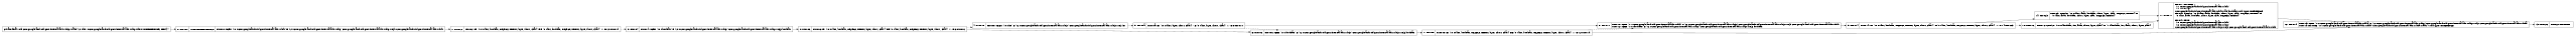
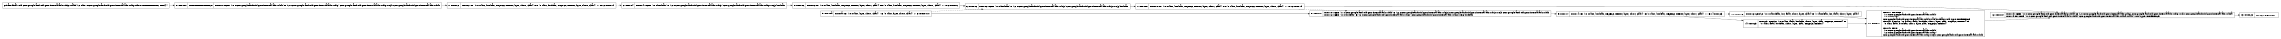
  digraph {
    rankdir=LR
    node [shape=record]
    n1 [label="{0\:\ 0x0000|MTH_ENTER_BLOCK\l|0x0000: IGET  (r0 I:com.google.android.gms.internal.ads.zzbik) = (r2 I:com.google.android.gms.internal.ads.zzbip) com.google.android.gms.internal.ads.zzbip.zzejh com.google.android.gms.internal.ads.zzbik \l}"]
    n2 [label="{1\:\ 0x0002|0x0002: IF  (r0 I:?[int, boolean, OBJECT, ARRAY, byte, short, char]) == (0 ?[int, boolean, OBJECT, ARRAY, byte, short, char])  \-\> B:12:0x001d \l}"]
    n3 [label="{2\:\ 0x0004|0x0004: IGET  (r0 I:boolean) = (r2 I:com.google.android.gms.internal.ads.zzbip) com.google.android.gms.internal.ads.zzbip.zzejp boolean \l}"]
    n4 [label="{3\:\ 0x0006|0x0006: IF  (r0 I:?[int, boolean, OBJECT, ARRAY, byte, short, char]) == (0 ?[int, boolean, OBJECT, ARRAY, byte, short, char])  \-\> B:6:0x000c \l}"]
    n5 [label="{12\:\ 0x001d|0x001d: IGET  (r0 I:com.google.android.gms.internal.ads.zzbha) = (r2 I:com.google.android.gms.internal.ads.zzbip) com.google.android.gms.internal.ads.zzbip.zzdjo com.google.android.gms.internal.ads.zzbha \l0x001f: INVOKE  (r0 I:com.google.android.gms.internal.ads.zzbha) com.google.android.gms.internal.ads.zzbha.zzaas():void type: INTERFACE \l}"]
    n6 [label="{13\:\ 0x0022|0x0022: RETURN   \l}"]
-   n7 [label="{4\:\ 0x0008|0x0008: IGET  (r0 I:int) = (r2 I:com.google.android.gms.internal.ads.zzbip) com.google.android.gms.internal.ads.zzbip.zzejr int \l}"]
    n8 [label="{6\:\ 0x000c|0x000c: IGET  (r0 I:boolean) = (r2 I:com.google.android.gms.internal.ads.zzbip) com.google.android.gms.internal.ads.zzbip.zzejq boolean \l}"]
    n9 [label="{5\:\ 0x000a|0x000a: IF  (r0 I:?[int, byte, short, char]) \<= (0 ?[int, byte, short, char])  \-\> B:8:0x0010 \l}"]
    n10 [label="{7\:\ 0x000e|0x000e: IF  (r0 I:?[int, boolean, OBJECT, ARRAY, byte, short, char]) == (0 ?[int, boolean, OBJECT, ARRAY, byte, short, char])  \-\> B:12:0x001d \l}"]
    n11 [label="{8\:\ 0x0010|0x0010: IGET  (r1 I:com.google.android.gms.internal.ads.zzbik) = (r2 I:com.google.android.gms.internal.ads.zzbip) com.google.android.gms.internal.ads.zzbip.zzejh com.google.android.gms.internal.ads.zzbik \l0x0012: IGET  (r0 I:boolean) = (r2 I:com.google.android.gms.internal.ads.zzbip) com.google.android.gms.internal.ads.zzbip.zzejq boolean \l}"]
    n12 [label="{9\:\ 0x0014|0x0014: IF  (r0 I:?[int, boolean, OBJECT, ARRAY, byte, short, char]) != (0 ?[int, boolean, OBJECT, ARRAY, byte, short, char])  \-\> B:14:0x0023 \l}"]
    n13 [label="{10\:\ 0x0016|0x0016: CONST  (r0 I:?[boolean, int, float, short, byte, char]) = (1 ?[boolean, int, float, short, byte, char]) \l}"]
    n14 [label="{14\:\ 0x0023|0x0023: CONST  (r0 I:?[int, float, boolean, short, byte, char, OBJECT, ARRAY]) = \l  (0 ?[int, float, boolean, short, byte, char, OBJECT, ARRAY])\l \l}"]
    n15 [label="{11\:\ 0x0017|0x0017: INVOKE  \l  (r1 I:com.google.android.gms.internal.ads.zzbik)\l  (r0 I:internal)\l com.google.android.gms.internal.ads.zzbik.zzae(boolean):void type: INTERFACE \l0x001a: CONST  (r0 I:?[int, float, boolean, short, byte, char, OBJECT, ARRAY]) = \l  (0 ?[int, float, boolean, short, byte, char, OBJECT, ARRAY])\l \l0x001b: IPUT  \l  (r0 I:com.google.android.gms.internal.ads.zzbik)\l  (r2 I:com.google.android.gms.internal.ads.zzbip)\l com.google.android.gms.internal.ads.zzbip.zzejh com.google.android.gms.internal.ads.zzbik \l}"]
    n16 [label="{private final void com.google.android.gms.internal.ads.zzbip.zzabh((r2 'this' I:com.google.android.gms.internal.ads.zzbip A[IMMUTABLE_TYPE, THIS])) }"]
    n1 -> n2
    n2 -> n3 [style=dashed]
    n3 -> n4
-   n4 -> n7 [style=dashed]
    n4 -> n8
    n5 -> n6
-   n7 -> n9
    n8 -> n10
    n9 -> n8 [style=dashed]
    n9 -> n11
    n10 -> n5
    n10 -> n11 [style=dashed]
    n11 -> n12
    n12 -> n13 [style=dashed]
    n12 -> n14
    n13 -> n15
    n14 -> n15
    n15 -> n5
    n16 -> n1
  }
